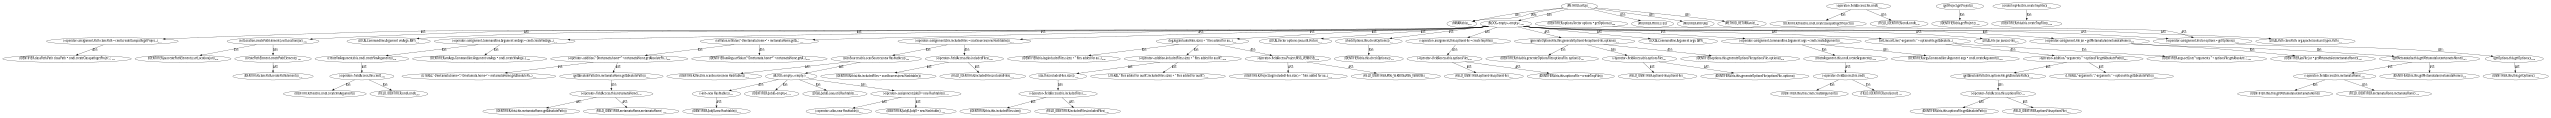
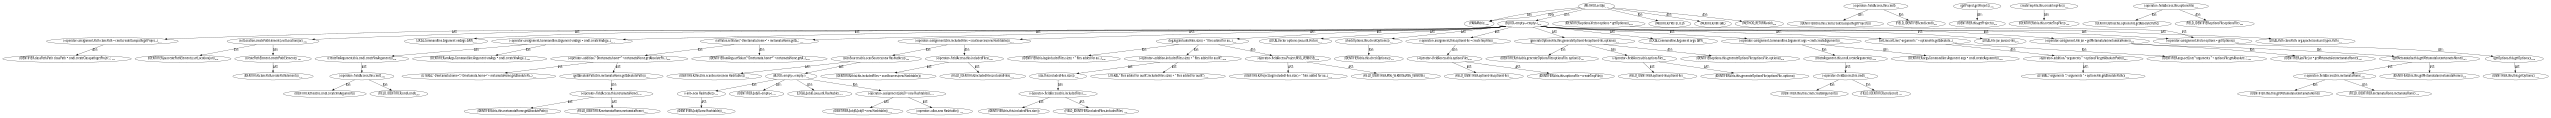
  digraph {
    fontname="Fira Sans"
    node [fontname="Fira Sans"]
    edge [fontname="Fira Sans"]
    n1 [label=<(METHOD,setUp)<SUB>210</SUB>>]
    n2 [label=<(PARAM,this)<SUB>210</SUB>>]
    n3 [label=<(BLOCK,&lt;empty&gt;,&lt;empty&gt;)<SUB>210</SUB>>]
    n4 [label=<(MODIFIER,PROTECTED)>]
    n5 [label=<(MODIFIER,VIRTUAL)>]
    n6 [label=<(METHOD_RETURN,void)<SUB>210</SUB>>]
    n7 [label=<(checkOptions,this.checkOptions())<SUB>211</SUB>>]
    n8 [label=<(LOCAL,File jar: java.io.File)<SUB>214</SUB>>]
    n9 [label=<(&lt;operator&gt;.assignment,File jar = getMetamataJar(metamataHome))<SUB>214</SUB>>]
    n10 [label=<(LOCAL,Path classPath: org.apache.tools.ant.types.Path)<SUB>215</SUB>>]
    n11 [label=<(&lt;operator&gt;.assignment,Path classPath = cmdl.createClasspath(getProjec...)<SUB>215</SUB>>]
    n12 [label=<(setLocation,createPathElement().setLocation(jar))<SUB>216</SUB>>]
    n13 [label=<(LOCAL,Commandline.Argument vmArgs: ANY)<SUB>219</SUB>>]
    n14 [label=<(&lt;operator&gt;.assignment,Commandline.Argument vmArgs = cmdl.createVmArgu...)<SUB>219</SUB>>]
    n15 [label=<(setValue,setValue(&quot;-Dmetamata.home=&quot; + metamataHome.getA...)<SUB>220</SUB>>]
    n16 [label=<(&lt;operator&gt;.assignment,this.includedFiles = scanSources(new Hashtable()))<SUB>223</SUB>>]
    n17 [label=<(log,log(includedFiles.size() + &quot; files added for au...)<SUB>226</SUB>>]
    n18 [label=<(LOCAL,Vector options: java.util.Vector)<SUB>229</SUB>>]
    n19 [label=<(&lt;operator&gt;.assignment,Vector options = getOptions())<SUB>229</SUB>>]
    n20 [label=<(&lt;operator&gt;.assignment,this.optionsFile = createTmpFile())<SUB>230</SUB>>]
    n21 [label=<(generateOptionsFile,this.generateOptionsFile(optionsFile, options))<SUB>231</SUB>>]
    n22 [label=<(LOCAL,Commandline.Argument args: ANY)<SUB>232</SUB>>]
    n23 [label=<(&lt;operator&gt;.assignment,Commandline.Argument args = cmdl.createArgument())<SUB>232</SUB>>]
    n24 [label=<(setLine,setLine(&quot;-arguments &quot; + optionsFile.getAbsolute...)<SUB>233</SUB>>]
    n25 [label=<(IDENTIFIER,this,this.checkOptions())<SUB>211</SUB>>]
    n26 [label=<(IDENTIFIER,jar,File jar = getMetamataJar(metamataHome))<SUB>214</SUB>>]
    n27 [label=<(getMetamataJar,this.getMetamataJar(metamataHome))<SUB>214</SUB>>]
    n28 [label=<(IDENTIFIER,classPath,Path classPath = cmdl.createClasspath(getProjec...)<SUB>215</SUB>>]
    n29 [label=<(createPathElement,createPathElement())<SUB>216</SUB>>]
    n30 [label=<(IDENTIFIER,jar,createPathElement().setLocation(jar))<SUB>216</SUB>>]
    n31 [label=<(IDENTIFIER,vmArgs,Commandline.Argument vmArgs = cmdl.createVmArgu...)<SUB>219</SUB>>]
    n32 [label=<(createVmArgument,this.cmdl.createVmArgument())<SUB>219</SUB>>]
    n33 [label=<(IDENTIFIER,vmArgs,setValue(&quot;-Dmetamata.home=&quot; + metamataHome.getA...)<SUB>220</SUB>>]
    n34 [label=<(&lt;operator&gt;.addition,&quot;-Dmetamata.home=&quot; + metamataHome.getAbsolutePa...)<SUB>220</SUB>>]
    n35 [label=<(&lt;operator&gt;.fieldAccess,this.includedFiles)<SUB>223</SUB>>]
    n36 [label=<(scanSources,this.scanSources(new Hashtable()))<SUB>223</SUB>>]
    n37 [label=<(IDENTIFIER,this,log(includedFiles.size() + &quot; files added for au...)<SUB>226</SUB>>]
    n38 [label=<(&lt;operator&gt;.addition,includedFiles.size() + &quot; files added for audit&quot;)<SUB>226</SUB>>]
    n39 [label=<(&lt;operator&gt;.fieldAccess,Project.MSG_VERBOSE)<SUB>226</SUB>>]
    n40 [label=<(getOptions,this.getOptions())<SUB>229</SUB>>]
    n41 [label=<(&lt;operator&gt;.fieldAccess,this.optionsFile)<SUB>230</SUB>>]
    n42 [label=<(IDENTIFIER,this,this.generateOptionsFile(optionsFile, options))<SUB>231</SUB>>]
    n43 [label=<(&lt;operator&gt;.fieldAccess,this.optionsFile)<SUB>231</SUB>>]
    n44 [label=<(IDENTIFIER,options,this.generateOptionsFile(optionsFile, options))<SUB>231</SUB>>]
    n45 [label=<(IDENTIFIER,args,Commandline.Argument args = cmdl.createArgument())<SUB>232</SUB>>]
    n46 [label=<(createArgument,this.cmdl.createArgument())<SUB>432</SUB>>]
    n47 [label=<(IDENTIFIER,args,setLine(&quot;-arguments &quot; + optionsFile.getAbsolute...)<SUB>233</SUB>>]
    n48 [label=<(&lt;operator&gt;.addition,&quot;-arguments &quot; + optionsFile.getAbsolutePath())<SUB>233</SUB>>]
    n49 [label=<(IDENTIFIER,this,this.getMetamataJar(metamataHome))<SUB>214</SUB>>]
    n50 [label=<(&lt;operator&gt;.fieldAccess,this.metamataHome)<SUB>214</SUB>>]
    n51 [label=<(IDENTIFIER,this,this.getMetamataJar(metamataHome))>]
    n52 [label=<(FIELD_IDENTIFIER,metamataHome,metamataHome)<SUB>214</SUB>>]
    n53 [label=<(&lt;operator&gt;.fieldAccess,this.cmdl)<SUB>215</SUB>>]
    n54 [label=<(IDENTIFIER,this,this.cmdl.createClasspath(getProject()))>]
    n55 [label=<(FIELD_IDENTIFIER,cmdl,cmdl)<SUB>215</SUB>>]
    n56 [label=<(getProject,getProject())<SUB>215</SUB>>]
    n57 [label=<(IDENTIFIER,this,getProject())<SUB>215</SUB>>]
    n58 [label=<(IDENTIFIER,classPath,createPathElement())<SUB>216</SUB>>]
    n59 [label=<(&lt;operator&gt;.fieldAccess,this.cmdl)<SUB>219</SUB>>]
    n60 [label=<(IDENTIFIER,this,this.cmdl.createVmArgument())>]
    n61 [label=<(FIELD_IDENTIFIER,cmdl,cmdl)<SUB>219</SUB>>]
    n62 [label=<(LITERAL,&quot;-Dmetamata.home=&quot;,&quot;-Dmetamata.home=&quot; + metamataHome.getAbsolutePa...)<SUB>220</SUB>>]
    n63 [label=<(getAbsolutePath,this.metamataHome.getAbsolutePath())<SUB>220</SUB>>]
    n64 [label=<(&lt;operator&gt;.fieldAccess,this.metamataHome)<SUB>220</SUB>>]
    n65 [label=<(IDENTIFIER,this,this.metamataHome.getAbsolutePath())>]
    n66 [label=<(FIELD_IDENTIFIER,metamataHome,metamataHome)<SUB>220</SUB>>]
    n67 [label=<(IDENTIFIER,this,this.includedFiles = scanSources(new Hashtable()))>]
    n68 [label=<(FIELD_IDENTIFIER,includedFiles,includedFiles)<SUB>223</SUB>>]
    n69 [label=<(IDENTIFIER,this,this.scanSources(new Hashtable()))<SUB>223</SUB>>]
    n70 [label=<(BLOCK,&lt;empty&gt;,&lt;empty&gt;)<SUB>223</SUB>>]
    n71 [label=<(LOCAL,$obj0: java.util.Hashtable)<SUB>223</SUB>>]
    n72 [label=<(&lt;operator&gt;.assignment,$obj0 = new Hashtable())<SUB>223</SUB>>]
    n73 [label=<(&lt;init&gt;,new Hashtable())<SUB>223</SUB>>]
    n74 [label=<(IDENTIFIER,$obj0,&lt;empty&gt;)<SUB>223</SUB>>]
    n75 [label=<(IDENTIFIER,$obj0,$obj0 = new Hashtable())<SUB>223</SUB>>]
    n76 [label=<(&lt;operator&gt;.alloc,new Hashtable())<SUB>223</SUB>>]
    n77 [label=<(IDENTIFIER,$obj0,new Hashtable())<SUB>223</SUB>>]
    n78 [label=<(size,this.includedFiles.size())<SUB>226</SUB>>]
    n79 [label=<(LITERAL,&quot; files added for audit&quot;,includedFiles.size() + &quot; files added for audit&quot;)<SUB>226</SUB>>]
    n80 [label=<(IDENTIFIER,Project,log(includedFiles.size() + &quot; files added for au...)<SUB>226</SUB>>]
    n81 [label=<(FIELD_IDENTIFIER,MSG_VERBOSE,MSG_VERBOSE)<SUB>226</SUB>>]
    n82 [label=<(&lt;operator&gt;.fieldAccess,this.includedFiles)<SUB>226</SUB>>]
    n83 [label=<(IDENTIFIER,this,this.includedFiles.size())>]
    n84 [label=<(FIELD_IDENTIFIER,includedFiles,includedFiles)<SUB>226</SUB>>]
    n85 [label=<(IDENTIFIER,options,Vector options = getOptions())<SUB>229</SUB>>]
    n86 [label=<(IDENTIFIER,this,this.getOptions())<SUB>229</SUB>>]
    n87 [label=<(IDENTIFIER,this,this.optionsFile = createTmpFile())>]
    n88 [label=<(FIELD_IDENTIFIER,optionsFile,optionsFile)<SUB>230</SUB>>]
    n89 [label=<(createTmpFile,this.createTmpFile())<SUB>230</SUB>>]
    n90 [label=<(IDENTIFIER,this,this.createTmpFile())<SUB>230</SUB>>]
    n91 [label=<(IDENTIFIER,this,this.generateOptionsFile(optionsFile, options))>]
    n92 [label=<(FIELD_IDENTIFIER,optionsFile,optionsFile)<SUB>231</SUB>>]
    n93 [label=<(&lt;operator&gt;.fieldAccess,this.cmdl)<SUB>232</SUB>>]
    n94 [label=<(IDENTIFIER,this,this.cmdl.createArgument())>]
    n95 [label=<(FIELD_IDENTIFIER,cmdl,cmdl)<SUB>232</SUB>>]
    n96 [label=<(LITERAL,&quot;-arguments &quot;,&quot;-arguments &quot; + optionsFile.getAbsolutePath())<SUB>233</SUB>>]
-   n97 [label=<(getAbsolutePath,this.optionsFile.getAbsolutePath())<SUB>233</SUB>>]
    n98 [label=<(&lt;operator&gt;.fieldAccess,this.optionsFile)<SUB>233</SUB>>]
    n99 [label=<(IDENTIFIER,this,this.optionsFile.getAbsolutePath())>]
    n100 [label=<(FIELD_IDENTIFIER,optionsFile,optionsFile)<SUB>233</SUB>>]
    n1 -> n2 [label="AST: "]
    n1 -> n2 [label="DDG: "]
    n1 -> n3 [label="AST: "]
    n1 -> n4 [label="AST: "]
    n1 -> n5 [label="AST: "]
    n1 -> n6 [label="AST: "]
    n3 -> n7 [label="AST: "]
    n3 -> n8 [label="AST: "]
    n3 -> n9 [label="AST: "]
    n3 -> n10 [label="AST: "]
    n3 -> n11 [label="AST: "]
    n3 -> n12 [label="AST: "]
    n3 -> n13 [label="AST: "]
    n3 -> n14 [label="AST: "]
    n3 -> n15 [label="AST: "]
    n3 -> n16 [label="AST: "]
    n3 -> n17 [label="AST: "]
    n3 -> n18 [label="AST: "]
    n3 -> n19 [label="AST: "]
    n3 -> n20 [label="AST: "]
    n3 -> n21 [label="AST: "]
    n3 -> n22 [label="AST: "]
    n3 -> n23 [label="AST: "]
    n3 -> n24 [label="AST: "]
    n7 -> n25 [label="AST: "]
    n9 -> n26 [label="AST: "]
    n9 -> n27 [label="AST: "]
    n11 -> n28 [label="AST: "]
    n12 -> n29 [label="AST: "]
    n12 -> n30 [label="AST: "]
    n14 -> n31 [label="AST: "]
    n14 -> n32 [label="AST: "]
    n15 -> n33 [label="AST: "]
    n15 -> n34 [label="AST: "]
    n16 -> n35 [label="AST: "]
    n16 -> n36 [label="AST: "]
    n17 -> n37 [label="AST: "]
    n17 -> n38 [label="AST: "]
    n17 -> n39 [label="AST: "]
    n19 -> n40 [label="AST: "]
    n20 -> n41 [label="AST: "]
    n21 -> n42 [label="AST: "]
    n21 -> n43 [label="AST: "]
    n21 -> n44 [label="AST: "]
    n23 -> n45 [label="AST: "]
    n23 -> n46 [label="AST: "]
    n24 -> n47 [label="AST: "]
    n24 -> n48 [label="AST: "]
    n27 -> n49 [label="AST: "]
    n27 -> n50 [label="AST: "]
    n29 -> n58 [label="AST: "]
    n32 -> n59 [label="AST: "]
    n34 -> n62 [label="AST: "]
    n34 -> n63 [label="AST: "]
    n35 -> n67 [label="AST: "]
    n35 -> n68 [label="AST: "]
    n36 -> n69 [label="AST: "]
    n36 -> n70 [label="AST: "]
    n38 -> n78 [label="AST: "]
    n38 -> n79 [label="AST: "]
    n39 -> n80 [label="AST: "]
    n39 -> n81 [label="AST: "]
    n40 -> n86 [label="AST: "]
    n41 -> n87 [label="AST: "]
    n41 -> n88 [label="AST: "]
    n43 -> n91 [label="AST: "]
    n43 -> n92 [label="AST: "]
    n46 -> n93 [label="AST: "]
    n48 -> n96 [label="AST: "]
-   n48 -> n97 [label="AST: "]
    n50 -> n51 [label="AST: "]
    n50 -> n52 [label="AST: "]
    n53 -> n54 [label="AST: "]
    n53 -> n55 [label="AST: "]
    n56 -> n57 [label="AST: "]
    n59 -> n60 [label="AST: "]
    n59 -> n61 [label="AST: "]
    n63 -> n64 [label="AST: "]
    n64 -> n65 [label="AST: "]
    n64 -> n66 [label="AST: "]
    n70 -> n71 [label="AST: "]
    n70 -> n72 [label="AST: "]
    n70 -> n73 [label="AST: "]
    n70 -> n74 [label="AST: "]
    n72 -> n75 [label="AST: "]
    n72 -> n76 [label="AST: "]
    n73 -> n77 [label="AST: "]
    n78 -> n82 [label="AST: "]
    n82 -> n83 [label="AST: "]
    n82 -> n84 [label="AST: "]
    n85 -> n19 [label="AST: "]
    n89 -> n90 [label="AST: "]
    n93 -> n94 [label="AST: "]
    n93 -> n95 [label="AST: "]
-   n97 -> n98 [label="AST: "]
    n98 -> n99 [label="AST: "]
    n98 -> n100 [label="AST: "]
  }
